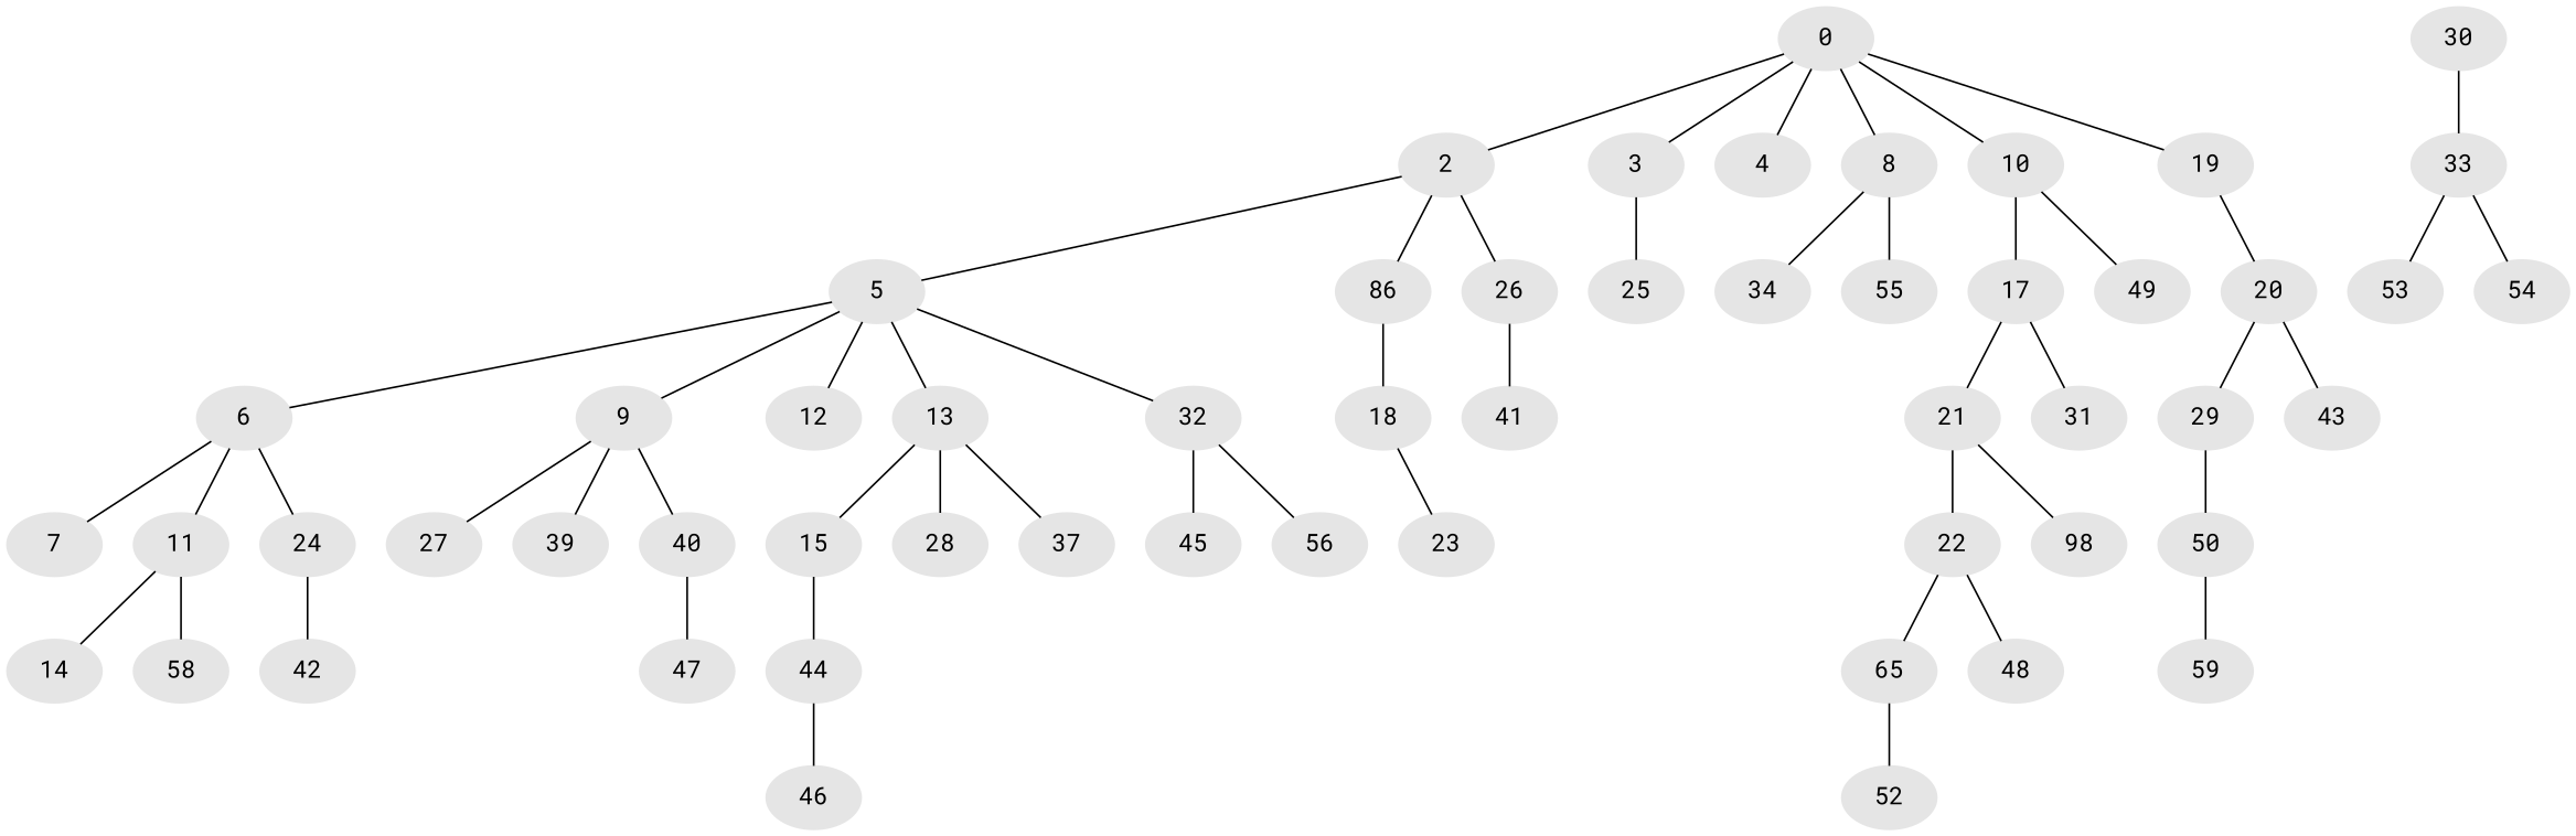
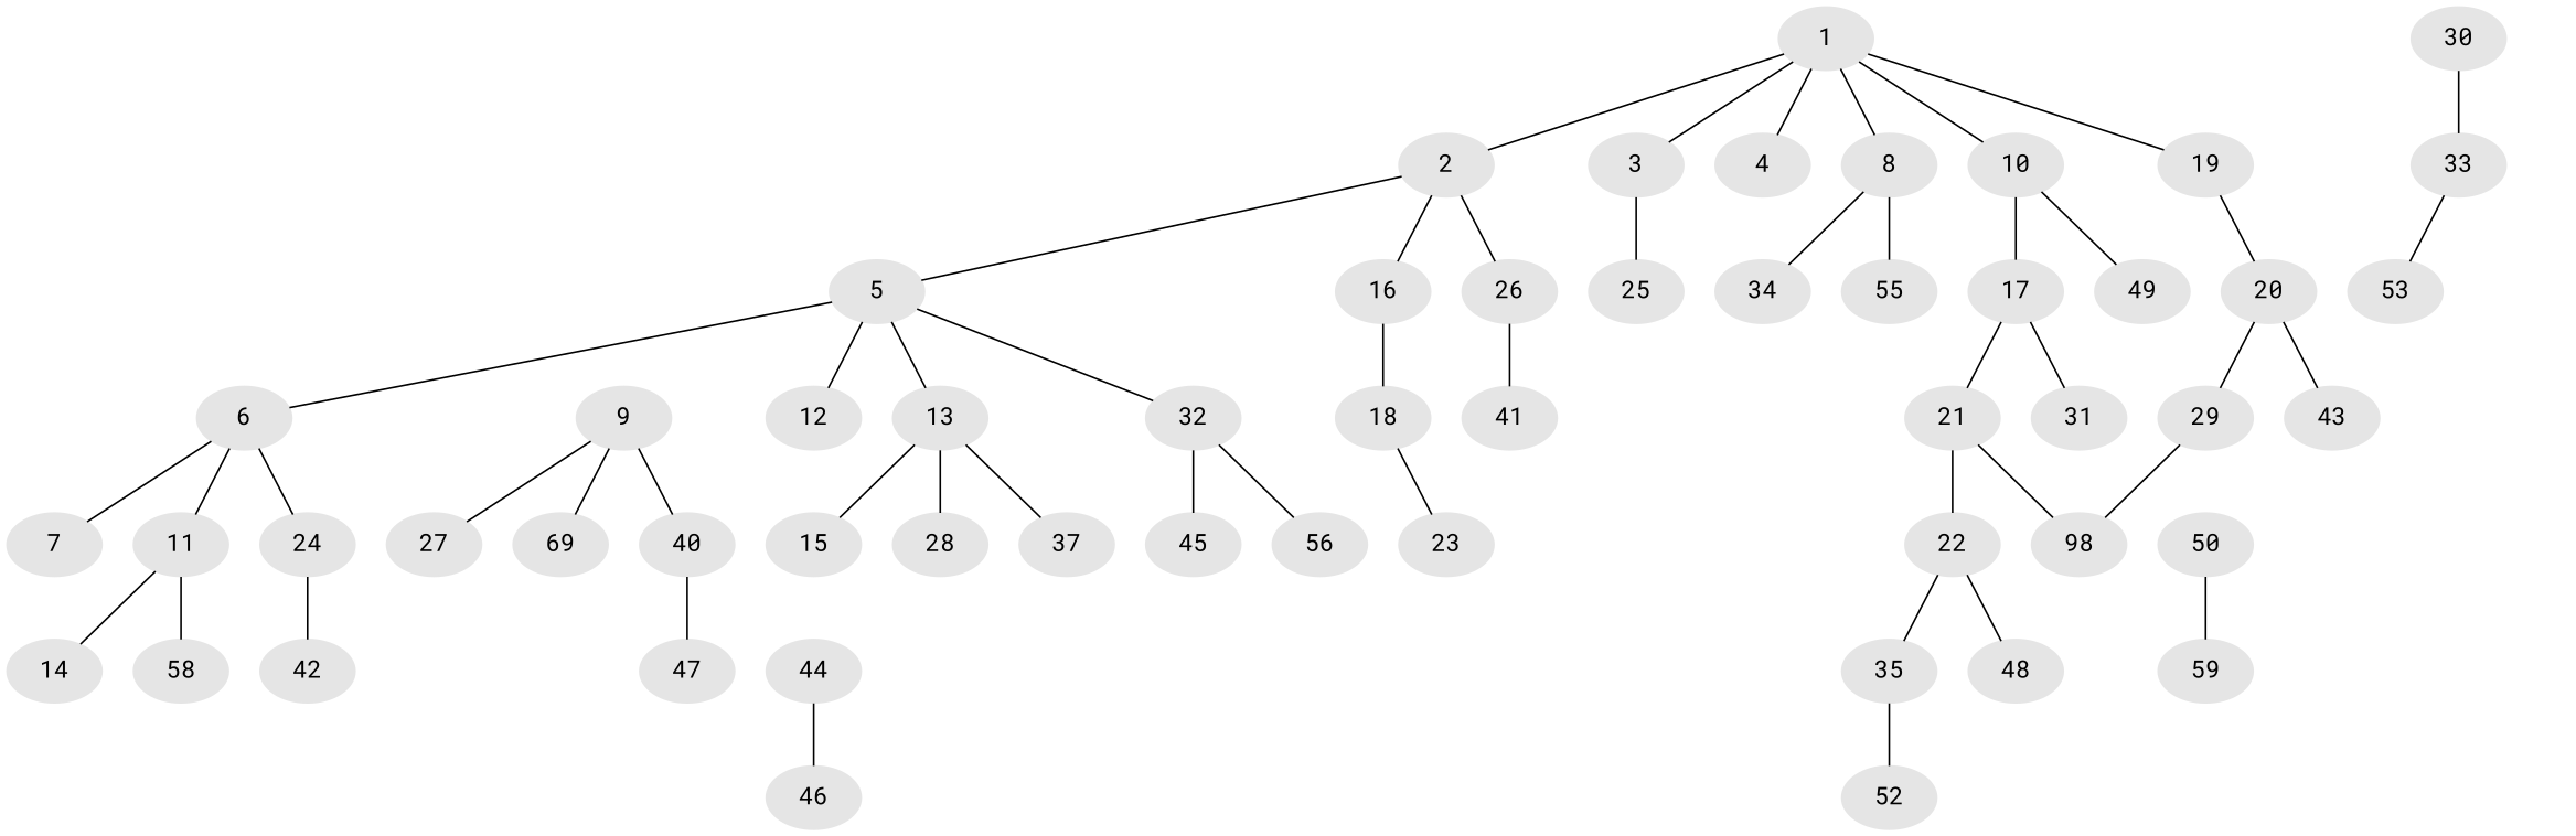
  graph {
    fontname="Roboto Mono"
    node [color=gray90 fontname="Roboto Mono" style=filled]
    edge [fontname="Roboto Mono"]
-   1 [label=0]
+   1
    2
    3
    4
    8
    10
    19
    5
-   16 [label=86]
+   16
    26
    25
    34
    55
    17
    49
    20
    6
    9
    12
    13
    32
    18
    41
    30
    33
    7
    11
    24
    27
-   39
+   39 [label=69]
    40
    15
    28
    37
    45
    56
    14
    58
    42
    47
    21
    31
    44
    46
    23
    22
    n47 [label=98]
    29
    43
    50
-   35 [label=65]
+   35
    48
    52
    59
    53
-   54
    1 -- 2
    1 -- 3
    1 -- 4
    1 -- 8
    1 -- 10
    1 -- 19
    2 -- 5
    2 -- 16
    2 -- 26
    3 -- 25
    8 -- 34
    8 -- 55
    10 -- 17
    10 -- 49
    19 -- 20
    5 -- 6
-   5 -- 9
    5 -- 12
    5 -- 13
    5 -- 32
    16 -- 18
    26 -- 41
    17 -- 21
    17 -- 31
    20 -- 29
    20 -- 43
    6 -- 7
    6 -- 11
    6 -- 24
    9 -- 27
    9 -- 39
    9 -- 40
    13 -- 15
    13 -- 28
    13 -- 37
    32 -- 45
    32 -- 56
    18 -- 23
    30 -- 33
    33 -- 53
-   33 -- 54
    11 -- 14
    11 -- 58
    24 -- 42
    40 -- 47
-   15 -- 44
    21 -- 22
    21 -- n47
    44 -- 46
    22 -- 35
    22 -- 48
-   29 -- 50
+   29 -- n47
    50 -- 59
    35 -- 52
  }
